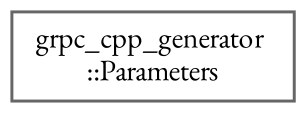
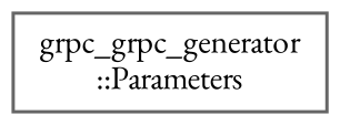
  digraph {
    rankdir=LR
    fontname="EB Garamond"
-   n1 [color=grey40 fillcolor=white fontname="EB Garamond" fontsize=10 height=0.2 label="grpc_cpp_generator\l::Parameters" shape=box style=filled width=0.4]
+   n1 [color=grey40 fillcolor=white fontname="EB Garamond" fontsize=10 height=0.2 label="grpc_grpc_generator\l::Parameters" shape=box style=filled width=0.4]
  }
